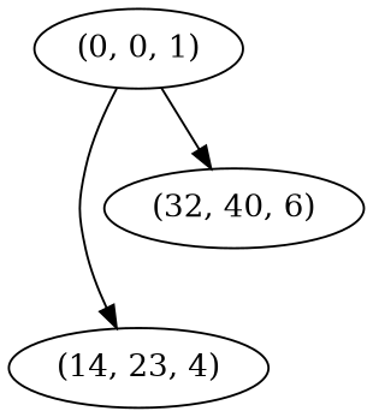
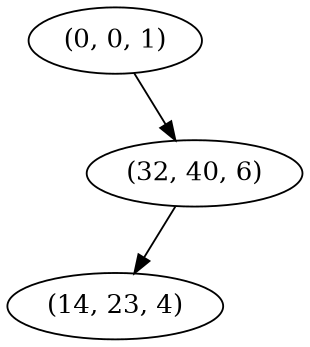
  digraph {
    fontname="DejaVu Serif"
    node [fontname="DejaVu Serif"]
    edge [fontname="DejaVu Serif"]
    n1 [label="(0, 0, 1)"]
    "(14, 23, 4)"
    "(32, 40, 6)"
-   n1 -> "(14, 23, 4)"
+   "(32, 40, 6)" -> "(14, 23, 4)"
    n1 -> "(32, 40, 6)"
  }
